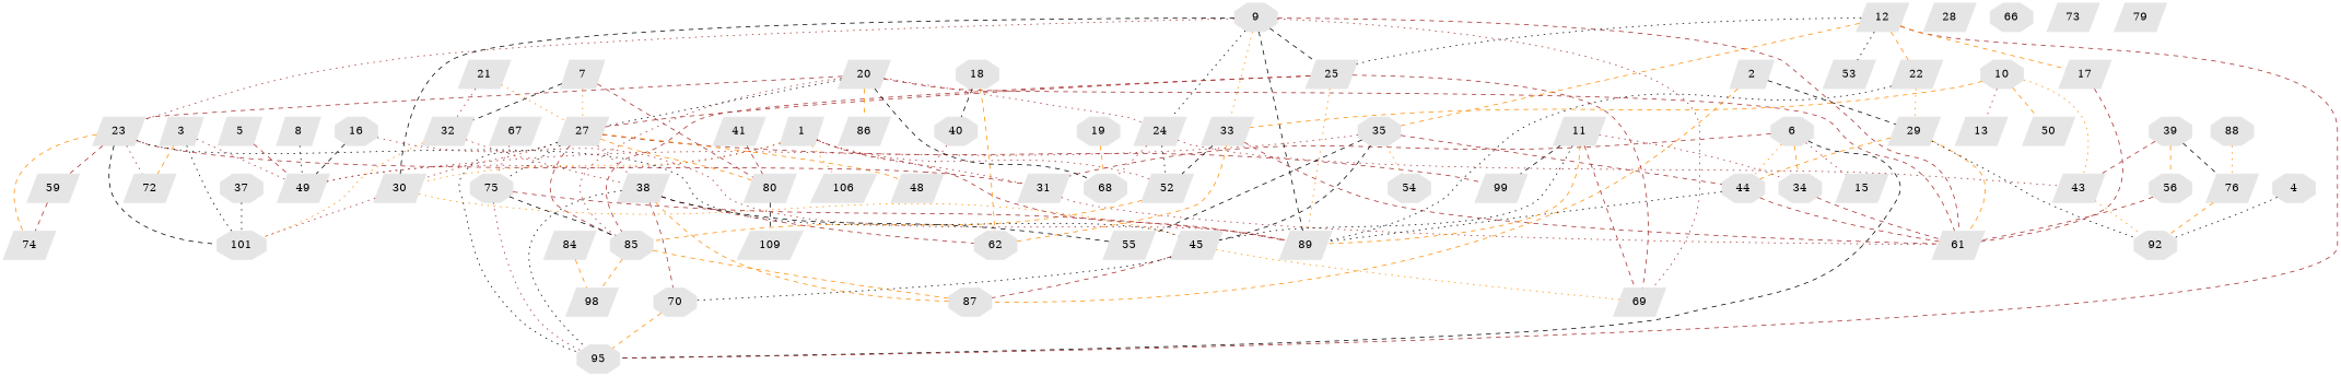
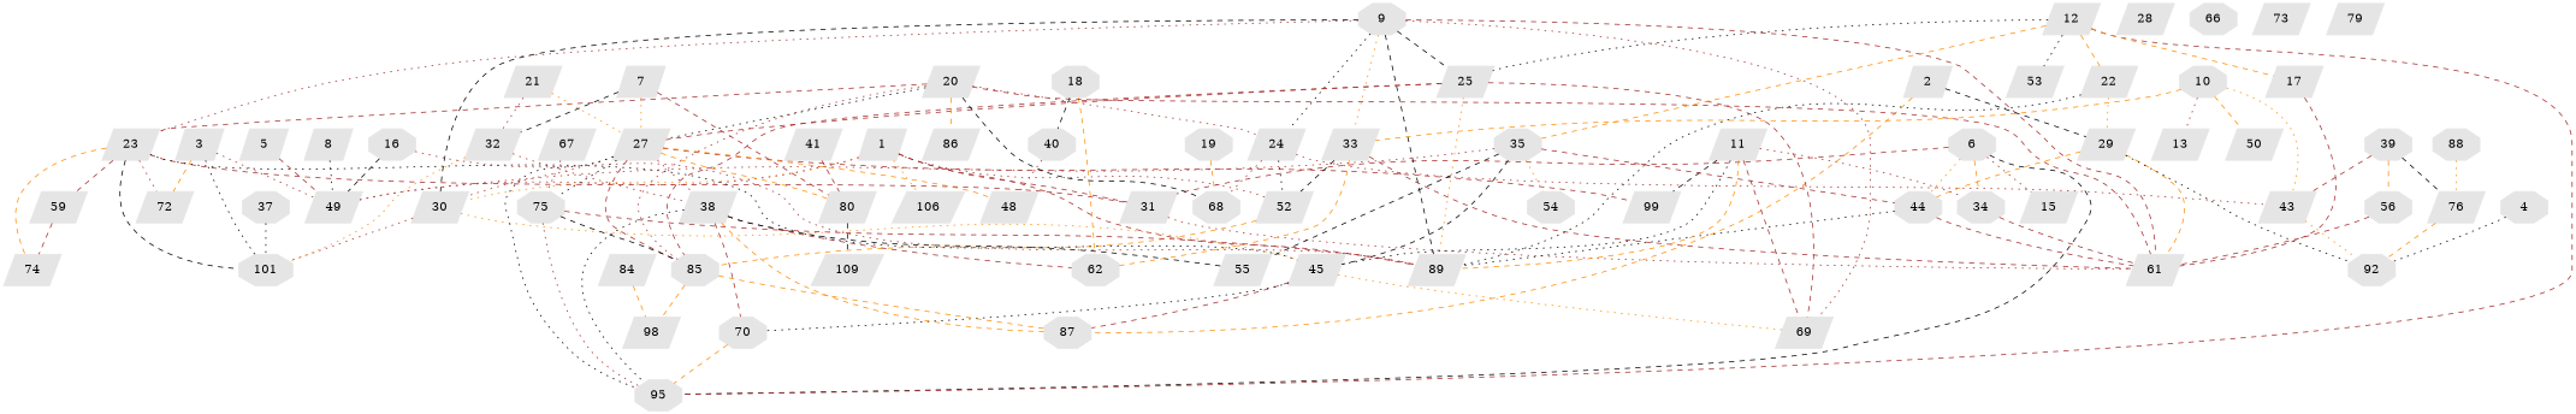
  graph {
    fontname="DejaVu Serif"
    node [color=gray90 fontname="DejaVu Serif" shape=parallelogram style=filled]
    edge [color=brown fontname="DejaVu Serif" style=dashed]
    1 [super="+77"]
    30
    31 [super="+90"]
    49 [super="+97"]
    52 [super="+57"]
    89 [super="+91"]
    106
    101 [shape=octagon]
    45 [super="+100"]
    61 [super="+94"]
    85 [shape=octagon super="+108"]
    2 [super="+51"]
    29 [super="+60"]
    87 [shape=octagon]
    92 [shape=octagon]
    44 [shape=octagon super="+46"]
    3 [super="+64"]
    72
    4 [shape=octagon super="+63"]
    5
    6 [shape=octagon super="+26"]
    15
    34 [shape=octagon]
    95 [shape=octagon]
    27 [super="+65"]
    80 [super="+96"]
    99
    38 [super="+105"]
    48 [super="+58"]
    75 [shape=octagon super="+82"]
    7
    32
    109
    8
    9 [shape=octagon super="+42"]
    23 [super="+110"]
    24
    25
    33
    69 [super="+78"]
    59
    74
    43 [super="+93"]
    68 [shape=octagon]
    62 [shape=octagon]
    10 [shape=octagon super="+47"]
    13
    50
    11
    70 [shape=octagon]
    12 [super="+14"]
    17 [super="+104"]
    22
    35 [shape=octagon super="+102"]
    53
    54 [shape=octagon]
    55 [super="+71"]
    16 [shape=octagon super="+36"]
    18 [shape=octagon super="+83"]
    40 [shape=octagon]
    19 [shape=octagon]
    20 [super="+103"]
    86
    98 [super="+107"]
    21
    28
    37 [shape=octagon]
    39 [shape=octagon]
    56 [shape=octagon]
    76 [super="+81"]
    41
    66 [shape=octagon]
    67
    73
    79
    84
    88 [shape=octagon]
    1 -- 30 [color=darkorange style=dotted]
-   1 -- 31 [style=dotted]
+   1 -- 31
    1 -- 49 [style=dotted]
    1 -- 52 [style=dotted]
    1 -- 89
    1 -- 106 [color=darkorange style=dotted]
    30 -- 101 [style=dotted]
    30 -- 45 [color=darkorange style=dotted]
    31 -- 61 [style=dotted]
    52 -- 85 [color=darkorange]
    45 -- 87
    45 -- 69 [color=darkorange style=dotted]
    45 -- 70 [color=black style=dotted]
    85 -- 87 [color=darkorange]
    85 -- 98 [color=darkorange]
    2 -- 29 [color=black]
    2 -- 87 [color=darkorange]
    29 -- 61 [color=darkorange]
    29 -- 92 [color=black style=dotted]
    29 -- 44 [color=darkorange]
    44 -- 89 [color=black style=dotted]
    44 -- 61
    3 -- 49 [style=dotted]
    3 -- 101 [color=black style=dotted]
    3 -- 72 [color=darkorange]
    4 -- 92 [color=black style=dotted]
    5 -- 49
    6 -- 31
    6 -- 44 [color=darkorange style=dotted]
    6 -- 15 [style=dotted]
    6 -- 34 [color=darkorange]
    6 -- 95 [color=black]
    34 -- 61
    27 -- 30 [style=dotted]
    27 -- 85
    27 -- 95 [color=black style=dotted]
    27 -- 80 [color=darkorange]
    27 -- 99
    27 -- 38 [style=dotted]
    27 -- 48 [color=darkorange]
    27 -- 75 [color=black style=dotted]
    80 -- 109 [color=black]
    38 -- 87 [color=darkorange]
    38 -- 95 [color=black style=dotted]
    38 -- 62
    38 -- 70
    38 -- 55 [color=black]
    75 -- 89
    75 -- 85 [color=black]
    75 -- 95 [style=dotted]
    7 -- 27 [color=darkorange style=dotted]
    7 -- 80
    7 -- 32 [color=black]
    32 -- 101 [color=darkorange style=dotted]
    32 -- 38 [style=dotted]
    8 -- 49 [color=black style=dotted]
    9 -- 30 [color=black]
    9 -- 89 [color=black]
    9 -- 61
    9 -- 23 [style=dotted]
    9 -- 24 [color=black style=dotted]
    9 -- 25 [color=black]
    9 -- 33 [color=darkorange style=dotted]
    9 -- 69 [style=dotted]
    23 -- 31
    23 -- 101 [color=black]
    23 -- 45 [color=black style=dotted]
    23 -- 72 [style=dotted]
    23 -- 59
    23 -- 74 [color=darkorange]
    24 -- 52 [color=black style=dotted]
    24 -- 43 [style=dotted]
    24 -- 68 [style=dotted]
    25 -- 89 [color=darkorange style=dotted]
    25 -- 85
    25 -- 27
    25 -- 69
    33 -- 52 [color=black]
    33 -- 61
    33 -- 62 [color=darkorange]
    59 -- 74
    43 -- 92 [color=darkorange style=dotted]
    10 -- 33 [color=darkorange]
    10 -- 43 [color=darkorange style=dotted]
    10 -- 13 [style=dotted]
    10 -- 50 [color=darkorange]
    11 -- 89 [color=darkorange]
    11 -- 45 [color=black style=dotted]
    11 -- 34 [style=dotted]
    11 -- 99 [color=black]
    11 -- 69
    70 -- 95 [color=darkorange]
    12 -- 95
    12 -- 25 [color=black style=dotted]
    12 -- 17 [color=darkorange]
    12 -- 22 [color=darkorange]
    12 -- 35 [color=darkorange]
    12 -- 53 [color=black style=dotted]
    17 -- 61
    22 -- 89 [color=black style=dotted]
    22 -- 29 [color=darkorange style=dotted weight=2]
    35 -- 49 [style=dotted]
    35 -- 45 [color=black]
    35 -- 44
    35 -- 54 [color=darkorange style=dotted]
    35 -- 55 [color=black weight=2]
    16 -- 49 [color=black]
    16 -- 89 [style=dotted]
    18 -- 62 [color=darkorange]
    18 -- 40 [color=black]
    40 -- 48 [style=dotted]
    19 -- 68 [color=darkorange]
    20 -- 61
    20 -- 85 [style=dotted]
    20 -- 27 [color=black style=dotted]
    20 -- 23
    20 -- 24 [style=dotted]
    20 -- 68 [color=black]
    20 -- 86 [color=darkorange]
    21 -- 27 [color=darkorange style=dotted]
    21 -- 32 [style=dotted]
    37 -- 101 [color=black style=dotted]
    39 -- 43
    39 -- 56 [color=darkorange]
    39 -- 76 [color=black]
    56 -- 61
    76 -- 92 [color=darkorange]
    41 -- 80
    67 -- 75 [style=dotted]
    84 -- 98 [color=darkorange]
    88 -- 76 [color=darkorange style=dotted]
  }
